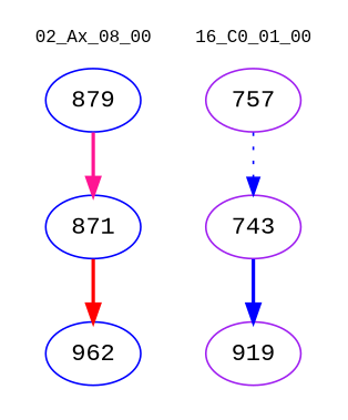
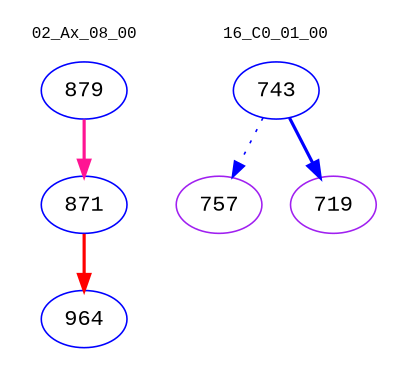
  digraph {
    fontname="Liberation Mono"
    node [color=blue fontname="Liberation Mono"]
    edge [color=blue fontname="Liberation Mono" style=bold]
    n1 [label=879]
    n2 [label=871]
-   n3 [label=962]
+   n3 [label=964]
    n4 [color=purple label=757]
-   n5 [color=purple label=743]
-   n6 [color=purple label=919]
+   n5 [label=743]
+   n6 [color=purple label=719]
    subgraph cluster_1 {
      color=white
      fontsize=10
      label="02_Ax_08_00"
      n1
      n2
      n3
    }
    subgraph cluster_2 {
      color=white
      fontsize=10
      label="16_C0_01_00"
      n4
      n5
      n6
    }
    n1 -> n2 [color=deeppink]
    n2 -> n3 [color=red]
-   n4 -> n5 [style=dotted]
+   n5 -> n4 [style=dotted]
    n5 -> n6
  }
